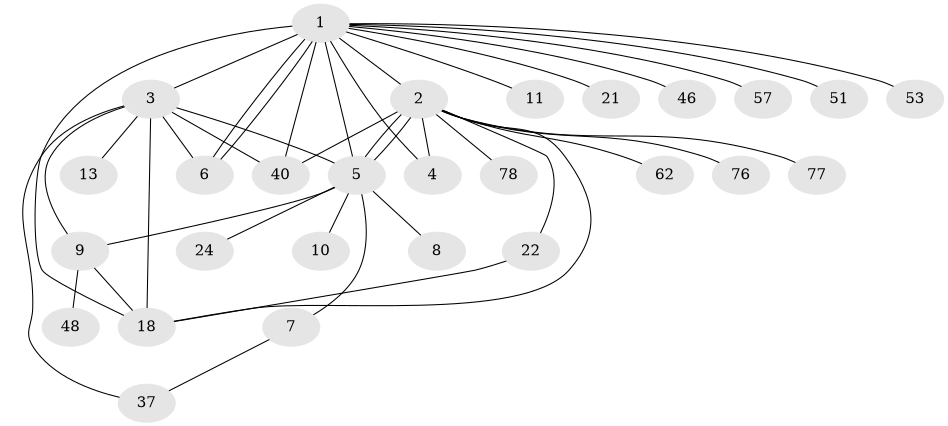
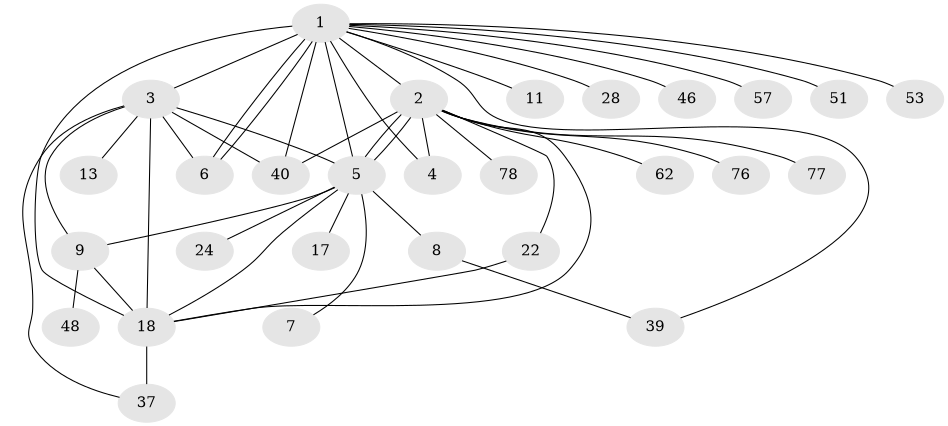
  graph {
    node [color=gray90 style=filled]
    1 [super="+19+17+34+87"]
    2 [super="+36+25+23+16+45"]
    3 [super="+27+28+12+80"]
    4 [super="+56"]
    5 [super="+42+26+64+95+84"]
    6 [super="+55"]
    11 [super="+49"]
    18 [super="+38+92+41"]
-   21
+   21 [label=28]
+   39
    40 [super="+75+81"]
    46
    n13 [label=57 super="+94"]
    51 [super="+73"]
    53
    22
    62
    76
    77
    78
    9 [super="+14+91+88+30"]
    13
    37
    7
    8 [super="+44"]
-   10
+   10 [label=17]
    24
    48
    1 -- 2 [weight=2]
    1 -- 3 [weight=3]
    1 -- 4 [weight=2]
    1 -- 5
    1 -- 6
    1 -- 6
    1 -- 11
    1 -- 18 [weight=5]
    1 -- 21
+   1 -- 39
    1 -- 40
    1 -- 46
    1 -- n13
    1 -- 51
    1 -- 53
    2 -- 4 [weight=2]
    2 -- 5 [weight=2]
    2 -- 5
    2 -- 18
    2 -- 40 [weight=2]
    2 -- 22
    2 -- 62
    2 -- 76
    2 -- 77
    2 -- 78
    3 -- 5
    3 -- 6
    3 -- 18 [weight=3]
    3 -- 40
    3 -- 9
    3 -- 13
    3 -- 37
+   5 -- 18
    5 -- 9
    5 -- 7
    5 -- 8 [weight=2]
    5 -- 10
    5 -- 24
-   7 -- 37
+   18 -- 37
    22 -- 18
    9 -- 18
    9 -- 48
+   8 -- 39
  }
